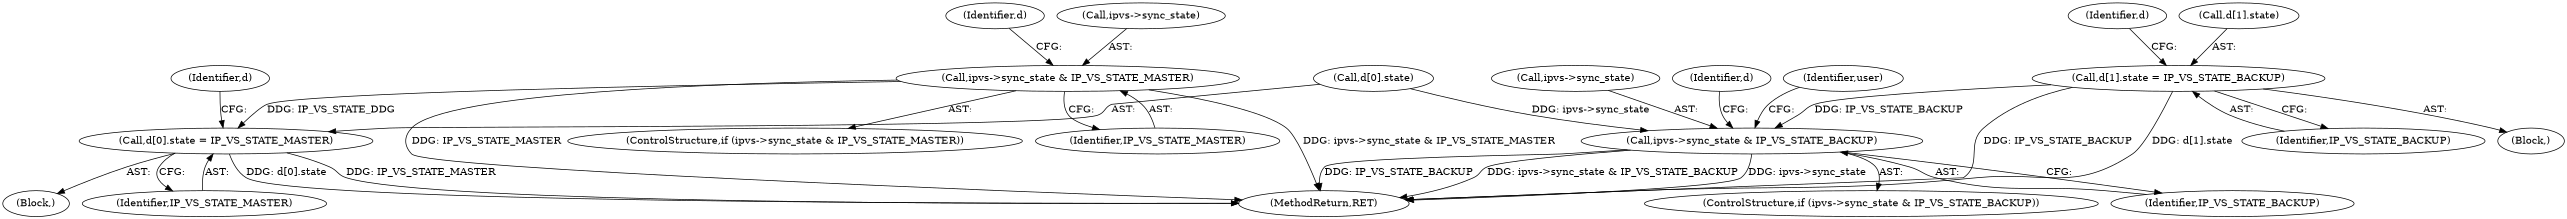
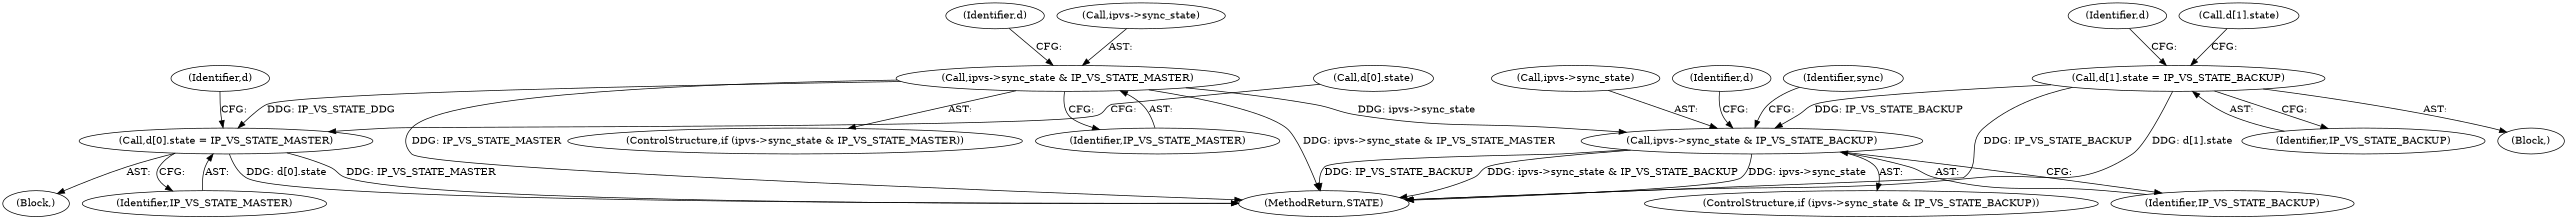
  digraph {
    n1 [label="(Call,ipvs->sync_state & IP_VS_STATE_MASTER)"]
    n2 [label="(Call,d[0].state = IP_VS_STATE_MASTER)"]
    n3 [label="(Call,ipvs->sync_state & IP_VS_STATE_BACKUP)"]
    n4 [label="(ControlStructure,if (ipvs->sync_state & IP_VS_STATE_MASTER))"]
-   n5 [label="(MethodReturn,RET)"]
+   n5 [label="(MethodReturn,STATE)"]
    n6 [label="(Identifier,IP_VS_STATE_MASTER)"]
    n7 [label="(Identifier,IP_VS_STATE_MASTER)"]
    n8 [label="(Block,)"]
    n9 [label="(Identifier,IP_VS_STATE_BACKUP)"]
    n10 [label="(ControlStructure,if (ipvs->sync_state & IP_VS_STATE_BACKUP))"]
    n11 [label="(Call,d[1].state = IP_VS_STATE_BACKUP)"]
    n12 [label="(Identifier,IP_VS_STATE_BACKUP)"]
    n13 [label="(Block,)"]
    n14 [label="(Call,d[0].state)"]
    n15 [label="(Identifier,d)"]
    n16 [label="(Identifier,d)"]
    n17 [label="(Call,ipvs->sync_state)"]
    n18 [label="(Identifier,d)"]
    n19 [label="(Call,ipvs->sync_state)"]
    n20 [label="(Identifier,d)"]
    n21 [label="(Call,d[1].state)"]
-   n22 [label="(Identifier,user)"]
+   n22 [label="(Identifier,sync)"]
    n1 -> n2 [label="DDG: IP_VS_STATE_DDG"]
-   n14 -> n3 [label="DDG: ipvs->sync_state"]
+   n1 -> n3 [label="DDG: ipvs->sync_state"]
    n1 -> n4 [label="AST: "]
    n1 -> n5 [label="DDG: ipvs->sync_state & IP_VS_STATE_MASTER"]
    n1 -> n5 [label="DDG: IP_VS_STATE_MASTER"]
    n1 -> n6 [label="CFG: "]
    n2 -> n5 [label="DDG: IP_VS_STATE_MASTER"]
    n2 -> n5 [label="DDG: d[0].state"]
    n2 -> n7 [label="CFG: "]
    n2 -> n8 [label="AST: "]
    n3 -> n5 [label="DDG: ipvs->sync_state"]
    n3 -> n5 [label="DDG: IP_VS_STATE_BACKUP"]
    n3 -> n5 [label="DDG: ipvs->sync_state & IP_VS_STATE_BACKUP"]
    n3 -> n9 [label="CFG: "]
    n3 -> n10 [label="AST: "]
    n6 -> n1 [label="AST: "]
    n7 -> n2 [label="AST: "]
    n9 -> n3 [label="AST: "]
    n11 -> n3 [label="DDG: IP_VS_STATE_BACKUP"]
    n11 -> n5 [label="DDG: IP_VS_STATE_BACKUP"]
    n11 -> n5 [label="DDG: d[1].state"]
    n11 -> n12 [label="CFG: "]
    n11 -> n13 [label="AST: "]
    n12 -> n11 [label="AST: "]
-   n14 -> n2 [label="AST: "]
+   n14 -> n2 [label="CFG: "]
    n15 -> n2 [label="CFG: "]
    n16 -> n1 [label="CFG: "]
    n17 -> n3 [label="AST: "]
    n18 -> n11 [label="CFG: "]
    n19 -> n1 [label="AST: "]
    n20 -> n3 [label="CFG: "]
-   n21 -> n11 [label="AST: "]
+   n21 -> n11 [label="CFG: "]
    n22 -> n3 [label="CFG: "]
  }
